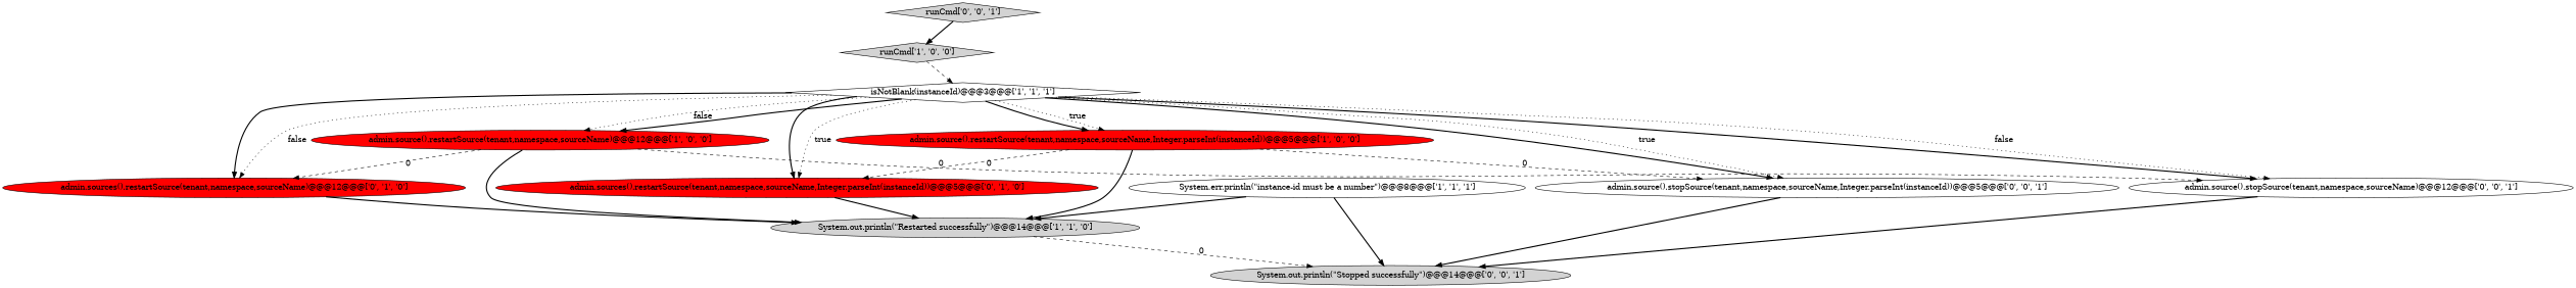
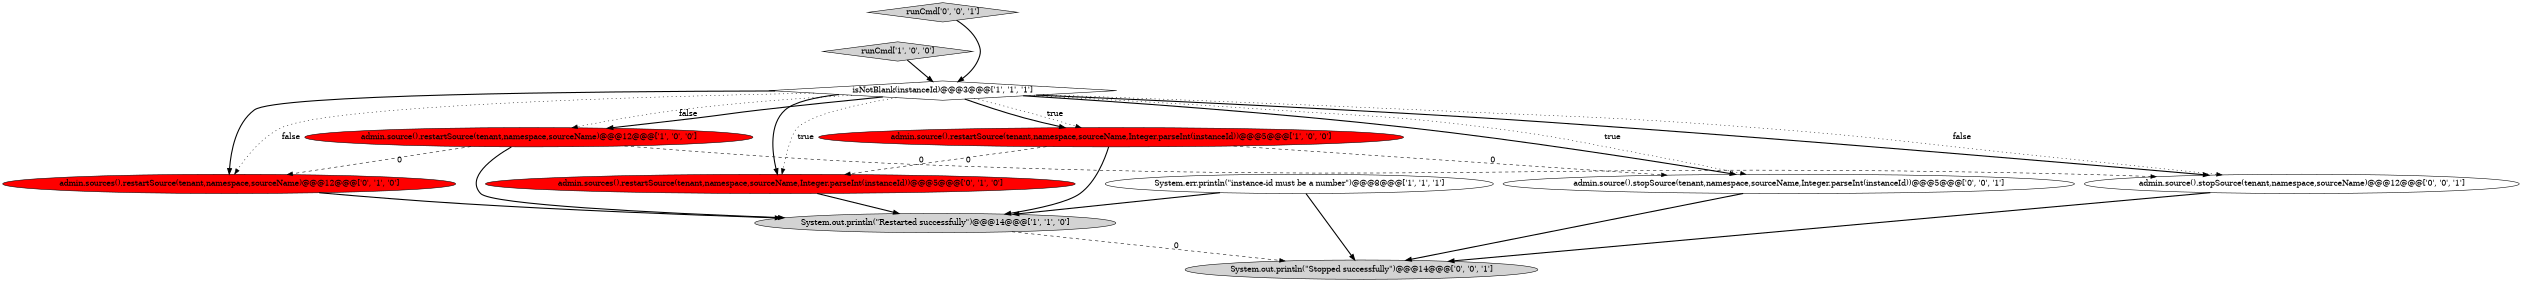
  digraph {
    node [fillcolor=red shape=ellipse style=filled]
    edge [style=bold]
    n1 [label="admin.sources().restartSource(tenant,namespace,sourceName)@@@12@@@['0', '1', '0']"]
    n2 [fillcolor=lightgray label="System.out.println(\"Restarted successfully\")@@@14@@@['1', '1', '0']"]
    n3 [fillcolor=lightgray label="System.out.println(\"Stopped successfully\")@@@14@@@['0', '0', '1']"]
    n4 [fillcolor=white label="isNotBlank(instanceId)@@@3@@@['1', '1', '1']" shape=diamond]
    n5 [fillcolor=white label="admin.source().stopSource(tenant,namespace,sourceName,Integer.parseInt(instanceId))@@@5@@@['0', '0', '1']"]
    n6 [label="admin.source().restartSource(tenant,namespace,sourceName)@@@12@@@['1', '0', '0']"]
    n7 [label="admin.sources().restartSource(tenant,namespace,sourceName,Integer.parseInt(instanceId))@@@5@@@['0', '1', '0']"]
    n8 [fillcolor=white label="admin.source().stopSource(tenant,namespace,sourceName)@@@12@@@['0', '0', '1']"]
    n9 [label="admin.source().restartSource(tenant,namespace,sourceName,Integer.parseInt(instanceId))@@@5@@@['1', '0', '0']"]
    n10 [fillcolor=white label="System.err.println(\"instance-id must be a number\")@@@8@@@['1', '1', '1']"]
    n11 [fillcolor=lightgray label="runCmd['1', '0', '0']" shape=diamond]
    n12 [fillcolor=lightgray label="runCmd['0', '0', '1']" shape=diamond]
    n1 -> n2
    n2 -> n3 [label=0 style=dashed]
    n4 -> n1
    n4 -> n1 [label=false style=dotted]
    n4 -> n5
    n4 -> n5 [label=true style=dotted]
    n4 -> n6 [label=false style=dotted]
    n4 -> n6
    n4 -> n7
    n4 -> n7 [label=true style=dotted]
    n4 -> n8
    n4 -> n8 [label=false style=dotted]
    n4 -> n9
    n4 -> n9 [label=true style=dotted]
    n5 -> n3
    n6 -> n1 [label=0 style=dashed]
    n6 -> n2
    n6 -> n8 [label=0 style=dashed]
    n7 -> n2
    n8 -> n3
    n9 -> n2
    n9 -> n5 [label=0 style=dashed]
    n9 -> n7 [label=0 style=dashed]
    n10 -> n2
    n10 -> n3
-   n11 -> n4 [style=dashed]
-   n12 -> n11
+   n11 -> n4
+   n12 -> n4
  }
